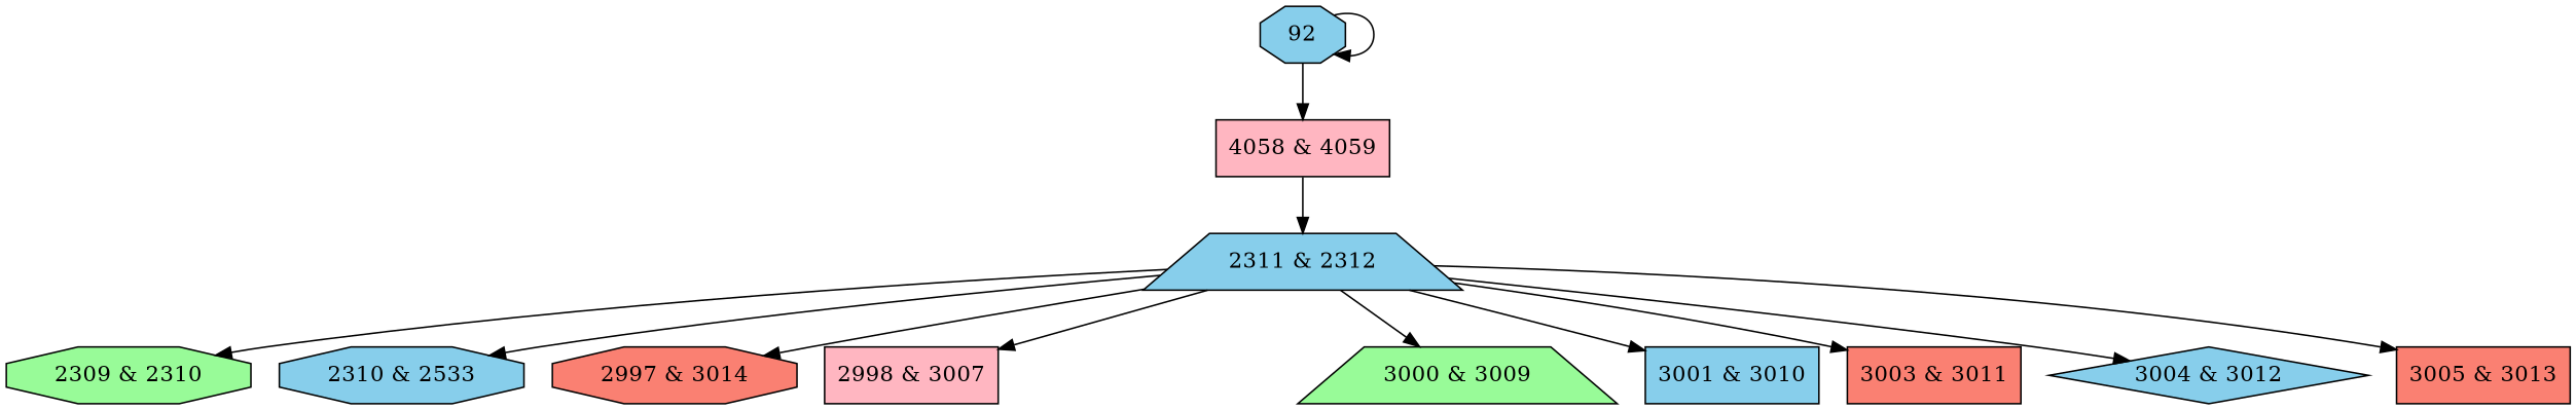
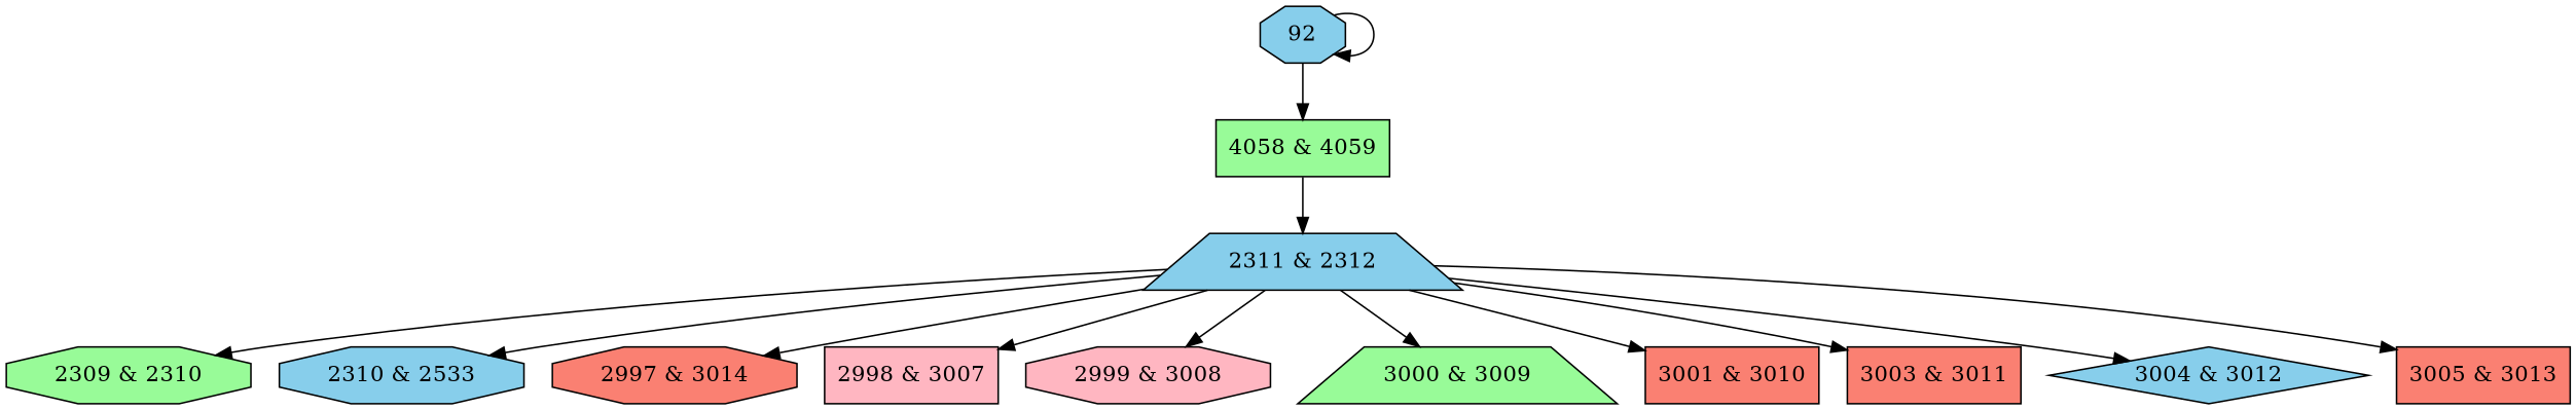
  digraph {
    node [fillcolor=skyblue shape=octagon style=filled]
    n1 [fillcolor=palegreen label="2309 & 2310"]
    n2 [label="2310 & 2533"]
    n3 [label="2311 & 2312" shape=trapezium]
    n4 [fillcolor=salmon label="2997 & 3014"]
    n5 [fillcolor=lightpink label="2998 & 3007" shape=box]
+   n6 [fillcolor=lightpink label="2999 & 3008"]
    n7 [fillcolor=palegreen label="3000 & 3009" shape=trapezium]
-   n8 [label="3001 & 3010" shape=box]
+   n8 [fillcolor=salmon label="3001 & 3010" shape=box]
    n9 [fillcolor=salmon label="3003 & 3011" shape=box]
    n10 [label="3004 & 3012" shape=diamond]
    n11 [fillcolor=salmon label="3005 & 3013" shape=box]
-   n12 [fillcolor=lightpink label="4058 & 4059" shape=box]
+   n12 [fillcolor=palegreen label="4058 & 4059" shape=box]
    n13 [label=92]
    n3 -> n1
    n3 -> n2
    n3 -> n4
    n3 -> n5
+   n3 -> n6
    n3 -> n7
    n3 -> n8
    n3 -> n9
    n3 -> n10
    n3 -> n11
    n12 -> n3
    n13 -> n12
    n13 -> n13
  }
